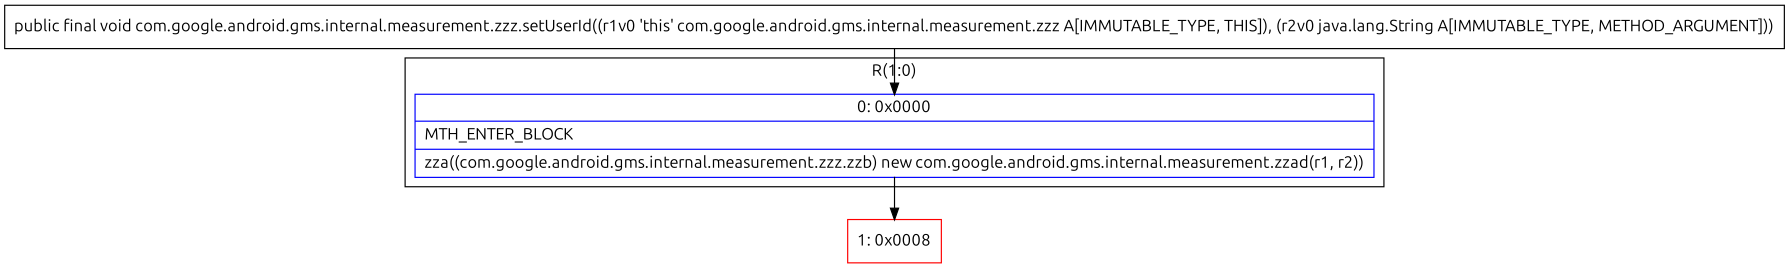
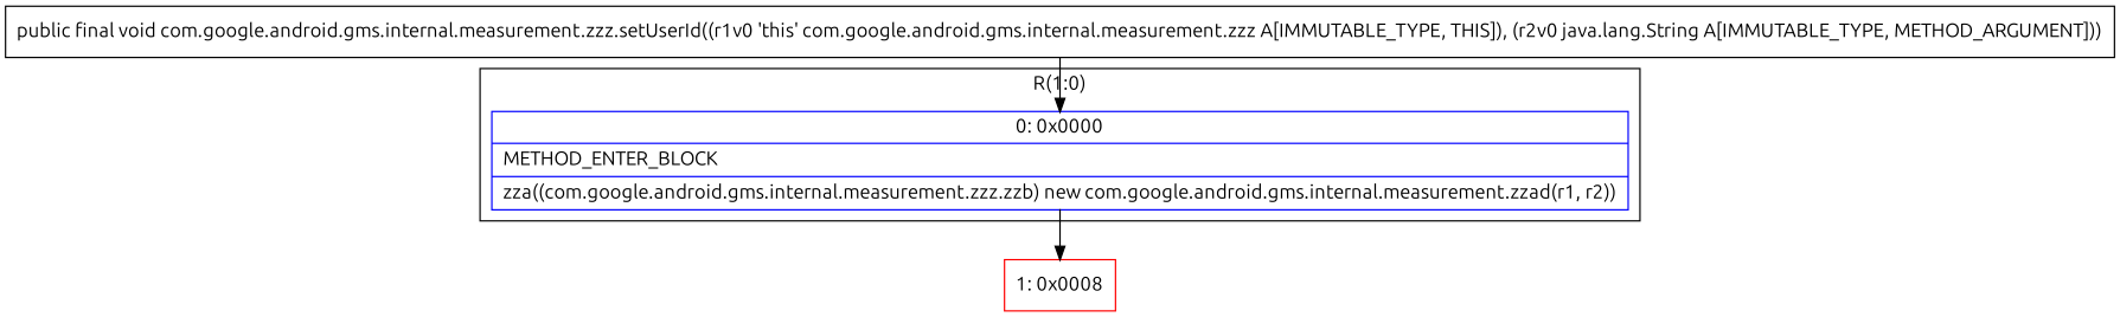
  digraph {
    fontname=Ubuntu
    node [shape=record fontname=Ubuntu]
    edge [fontname=Ubuntu]
-   n1 [color=blue label="{0\:\ 0x0000|MTH_ENTER_BLOCK\l|zza((com.google.android.gms.internal.measurement.zzz.zzb) new com.google.android.gms.internal.measurement.zzad(r1, r2))\l}"]
+   n1 [color=blue label="{0\:\ 0x0000|METHOD_ENTER_BLOCK\l|zza((com.google.android.gms.internal.measurement.zzz.zzb) new com.google.android.gms.internal.measurement.zzad(r1, r2))\l}"]
    n2 [color=red label="{1\:\ 0x0008}"]
    n3 [label="{public final void com.google.android.gms.internal.measurement.zzz.setUserId((r1v0 'this' com.google.android.gms.internal.measurement.zzz A[IMMUTABLE_TYPE, THIS]), (r2v0 java.lang.String A[IMMUTABLE_TYPE, METHOD_ARGUMENT])) }"]
    subgraph cluster_1 {
      label="R(1:0)"
      n1
    }
    n1 -> n2
    n3 -> n1
  }
